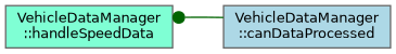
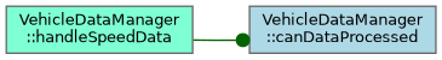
  digraph {
    rankdir=LR
    node [fontname=Helvetica fontsize=10 shape=box style=filled]
    n1 [color=gray40 fillcolor=aquamarine fontcolor=black height=0.2 label="VehicleDataManager\l::handleSpeedData" width=0.4]
    n2 [color=grey40 fillcolor=lightblue height=0.2 label="VehicleDataManager\l::canDataProcessed" width=0.4]
-   n2 -> n1 [color=darkgreen fontname=Helvetica fontsize=10 labelfontname=Helvetica labelfontsize=10 style=solid arrowhead=dot]
+   n1 -> n2 [color=darkgreen fontname=Helvetica fontsize=10 labelfontname=Helvetica labelfontsize=10 style=solid arrowhead=dot]
  }
